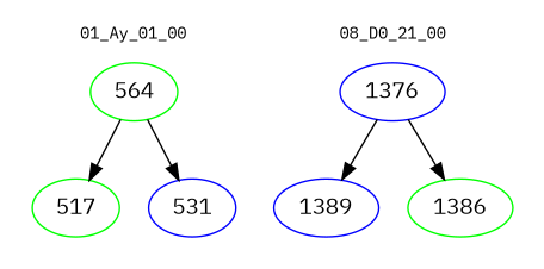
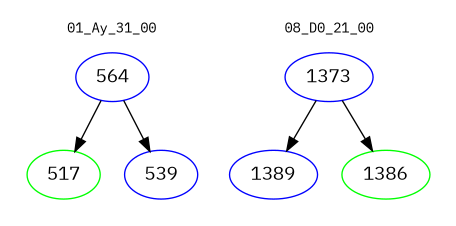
  digraph {
    fontname="IBM Plex Mono"
    node [color=blue fontname="IBM Plex Mono"]
    edge [color=black fontname="IBM Plex Mono"]
-   n1 [color=green label=564]
+   n1 [label=564]
    n2 [color=green label=517]
-   n3 [label=531]
-   n4 [label=1376]
+   n3 [label=539]
+   n4 [label=1373]
    n5 [label=1389]
    n6 [color=green label=1386]
    subgraph cluster_1 {
      color=white
      fontsize=10
-     label="01_Ay_01_00"
+     label="01_Ay_31_00"
      n1
      n2
      n3
    }
    subgraph cluster_2 {
      color=white
      fontsize=10
      label="08_D0_21_00"
      n4
      n5
      n6
    }
    n1 -> n2
    n1 -> n3
    n4 -> n5
    n4 -> n6
  }
